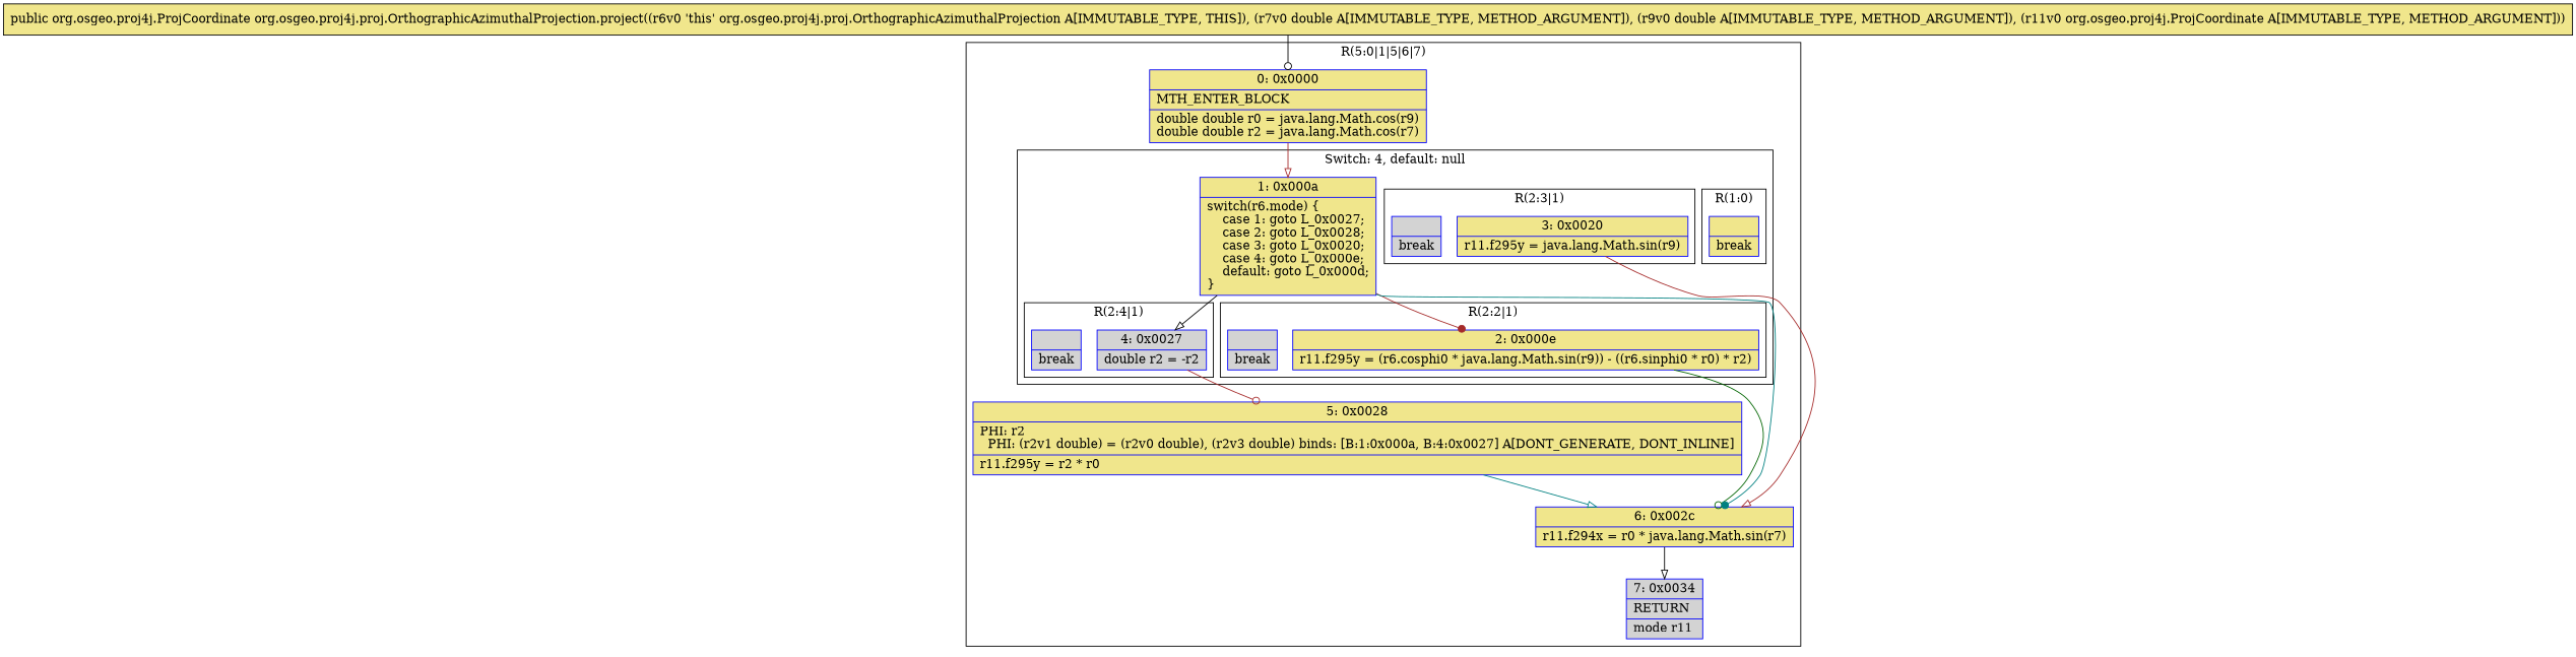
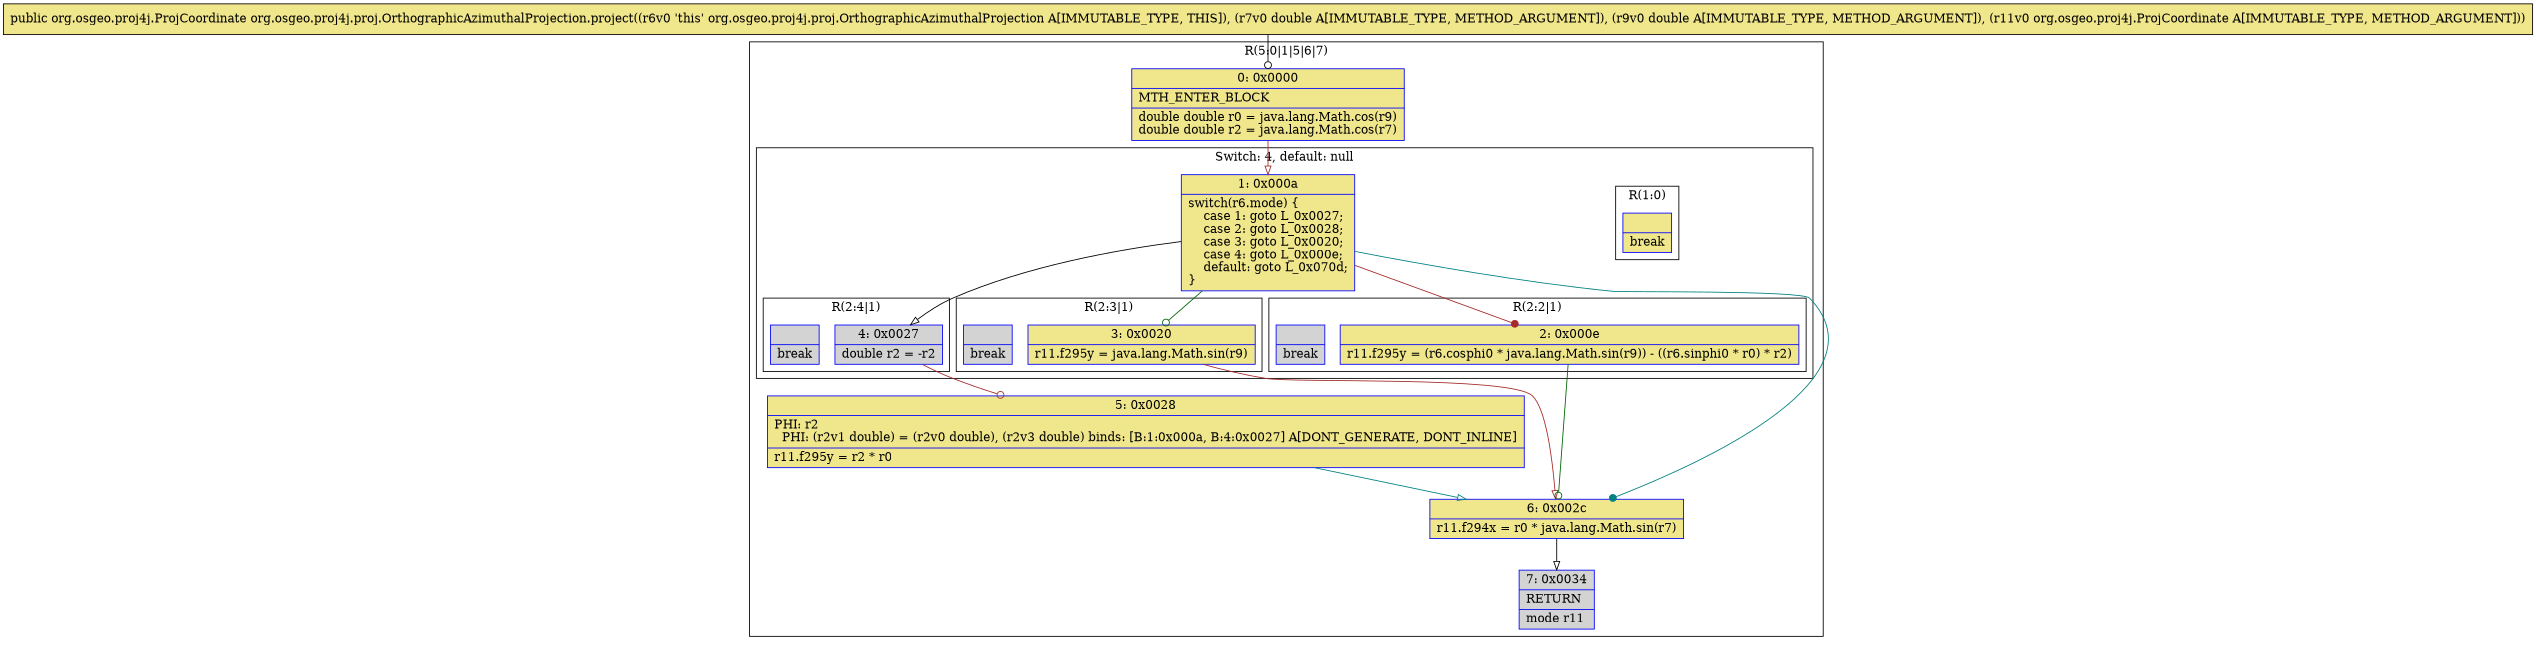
  digraph {
    node [color=blue fillcolor=khaki shape=record style=filled]
    edge [arrowhead=onormal color=brown]
    n1 [fillcolor=lightgrey label="{4\:\ 0x0027|double r2 = \-r2\l}"]
    n2 [fillcolor=lightgrey label="{|break\l}"]
    n3 [label="{|break\l}"]
    n4 [label="{3\:\ 0x0020|r11.f295y = java.lang.Math.sin(r9)\l}"]
    n5 [fillcolor=lightgrey label="{|break\l}"]
    n6 [label="{2\:\ 0x000e|r11.f295y = (r6.cosphi0 * java.lang.Math.sin(r9)) \- ((r6.sinphi0 * r0) * r2)\l}"]
    n7 [fillcolor=lightgrey label="{|break\l}"]
-   n8 [label="{1\:\ 0x000a|switch(r6.mode) \{\l    case 1: goto L_0x0027;\l    case 2: goto L_0x0028;\l    case 3: goto L_0x0020;\l    case 4: goto L_0x000e;\l    default: goto L_0x000d;\l\}\l}"]
+   n8 [label="{1\:\ 0x000a|switch(r6.mode) \{\l    case 1: goto L_0x0027;\l    case 2: goto L_0x0028;\l    case 3: goto L_0x0020;\l    case 4: goto L_0x000e;\l    default: goto L_0x070d;\l\}\l}"]
    n9 [label="{0\:\ 0x0000|MTH_ENTER_BLOCK\l|double double r0 = java.lang.Math.cos(r9)\ldouble double r2 = java.lang.Math.cos(r7)\l}"]
    n10 [label="{5\:\ 0x0028|PHI: r2 \l  PHI: (r2v1 double) = (r2v0 double), (r2v3 double) binds: [B:1:0x000a, B:4:0x0027] A[DONT_GENERATE, DONT_INLINE]\l|r11.f295y = r2 * r0\l}"]
    n11 [label="{6\:\ 0x002c|r11.f294x = r0 * java.lang.Math.sin(r7)\l}"]
    n12 [fillcolor=lightgrey label="{7\:\ 0x0034|RETURN\l|mode r11\l}"]
    n13 [label="{public org.osgeo.proj4j.ProjCoordinate org.osgeo.proj4j.proj.OrthographicAzimuthalProjection.project((r6v0 'this' org.osgeo.proj4j.proj.OrthographicAzimuthalProjection A[IMMUTABLE_TYPE, THIS]), (r7v0 double A[IMMUTABLE_TYPE, METHOD_ARGUMENT]), (r9v0 double A[IMMUTABLE_TYPE, METHOD_ARGUMENT]), (r11v0 org.osgeo.proj4j.ProjCoordinate A[IMMUTABLE_TYPE, METHOD_ARGUMENT])) }" color=""]
    subgraph cluster_1 {
      label="R(5:0|1|5|6|7)"
      n9
      n10
      n11
      n12
      subgraph cluster_2 {
        label="Switch: 4, default: null"
        n8
        subgraph cluster_3 {
          label="R(2:4|1)"
          n1
          n2
        }
        subgraph cluster_4 {
          label="R(1:0)"
          n3
        }
        subgraph cluster_5 {
          label="R(2:3|1)"
          n4
          n5
        }
        subgraph cluster_6 {
          label="R(2:2|1)"
          n6
          n7
        }
      }
    }
    n1 -> n10 [arrowhead=odot]
    n4 -> n11
    n6 -> n11 [arrowhead=odot color=darkgreen]
    n8 -> n1 [color=black]
+   n8 -> n4 [arrowhead=odot color=darkgreen]
    n8 -> n6 [arrowhead=dot]
    n8 -> n11 [arrowhead=dot color=teal]
    n9 -> n8
    n10 -> n11 [color=teal]
    n11 -> n12 [color=black]
    n13 -> n9 [arrowhead=odot color=black]
  }
